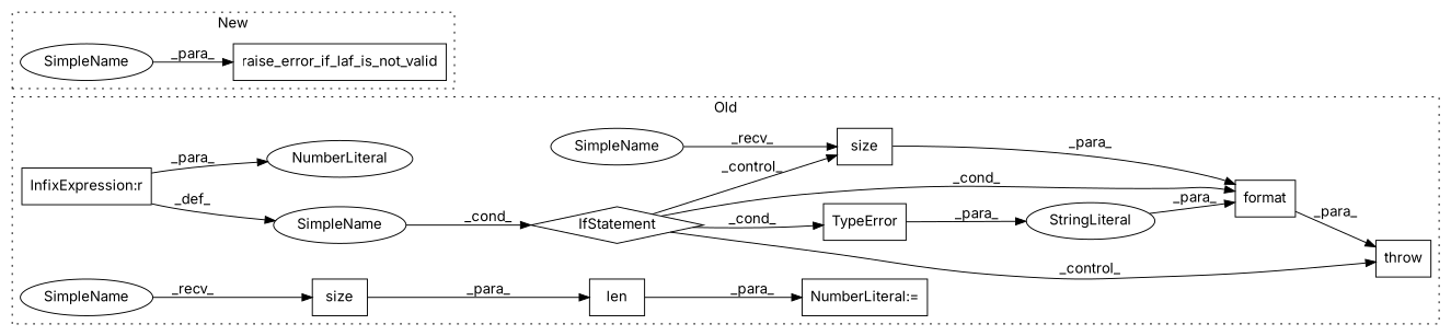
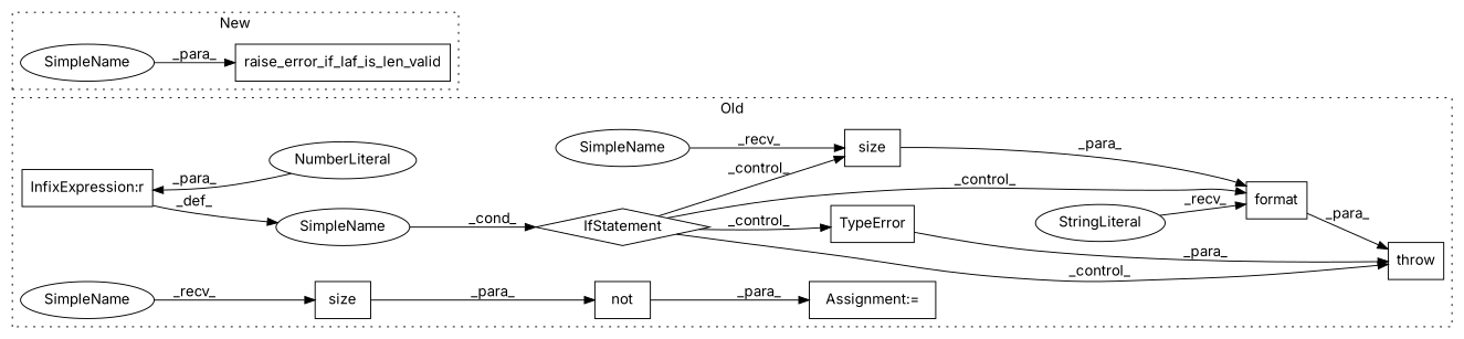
  digraph {
    fontname=Inter
    rankdir=LR
    node [a=32 fontname=Inter l=6 shape=box]
    edge [fontname=Inter]
    n1 [l="10,1" label=TypeError s="4750,4837"]
    n2 [a=42 label=SimpleName shape=ellipse l=""]
    n3 [a=53 label=throw s=4744]
    n4 [a=27 l=4 label="InfixExpression:r" s=4729]
    n5 [a=34 l=1 label=NumberLiteral s=4733 shape=ellipse]
    n6 [label=size s=4830]
-   n7 [l="4,1" label=len s="4698,4712"]
+   n7 [l="4,1" label=not s="4698,4712"]
    n8 [label=size s=4706]
    n9 [l="7,1" label=format s="4819,4836"]
    n10 [a=25 l="4,2" label=IfStatement s="4719,4734" shape=diamond]
-   n11 [a=7 l=1 label="NumberLiteral:=" s=4697]
+   n11 [a=7 l=1 label="Assignment:=" s=4697]
    n12 [a=45 l=58 label=StringLiteral s=4760 shape=ellipse]
    n13 [a=42 l=3 label=SimpleName s=4702 shape=ellipse]
    n14 [a=42 l=3 label=SimpleName s=4826 shape=ellipse]
-   n15 [l="32,1" label=raise_error_if_laf_is_not_valid s="5537,5572"]
+   n15 [l="32,1" label=raise_error_if_laf_is_len_valid s="5537,5572"]
    n16 [a=42 l=3 label=SimpleName s=5569 shape=ellipse]
    subgraph cluster_1 {
      label=Old
      style=dotted
      n1
      n2
      n3
      n4
      n5
      n6
      n7
      n8
      n9
      n10
      n11
      n12
      n13
      n14
    }
    subgraph cluster_2 {
      label=New
      style=dotted
      n15
      n16
    }
-   n1 -> n12 [label=_para_]
+   n1 -> n3 [label=_para_]
    n2 -> n10 [label=_cond_]
    n4 -> n2 [label=_def_]
-   n4 -> n5 [label=_para_]
+   n5 -> n4 [label=_para_]
    n6 -> n9 [label=_para_]
    n7 -> n11 [label=_para_]
    n8 -> n7 [label=_para_]
    n9 -> n3 [label=_para_]
-   n10 -> n1 [label=_cond_]
+   n10 -> n1 [label=_control_]
    n10 -> n3 [label=_control_]
    n10 -> n6 [label=_control_]
-   n10 -> n9 [label=_cond_]
-   n12 -> n9 [label=_para_]
+   n10 -> n9 [label=_control_]
+   n12 -> n9 [label=_recv_]
    n13 -> n8 [label=_recv_]
    n14 -> n6 [label=_recv_]
    n16 -> n15 [label=_para_]
  }
